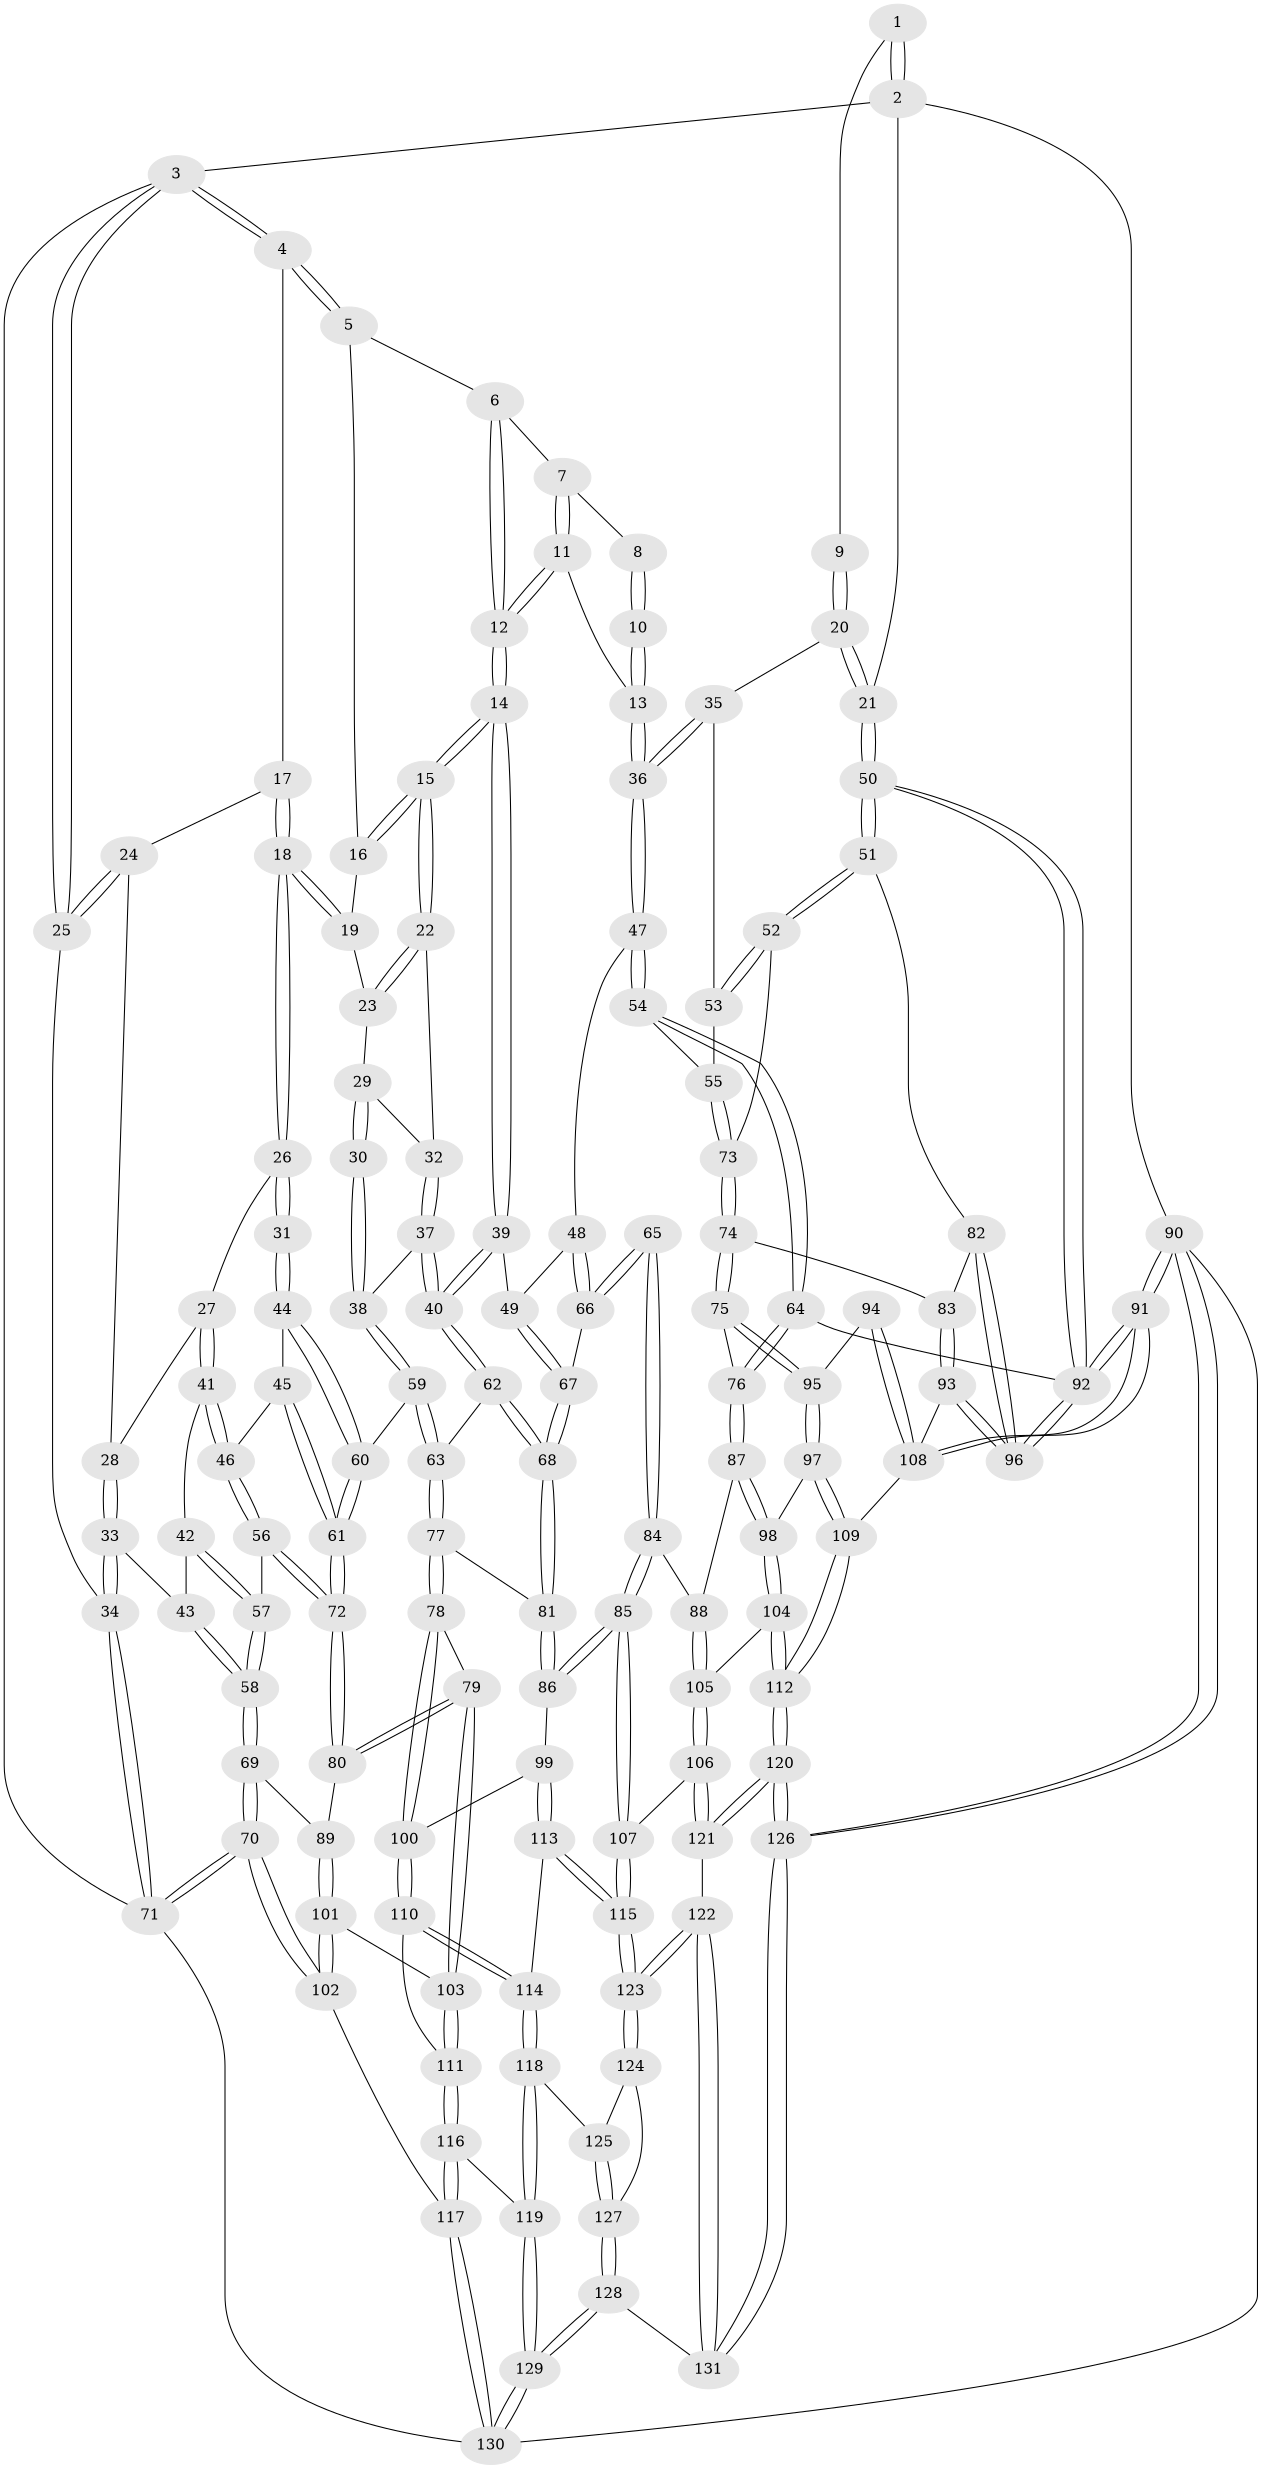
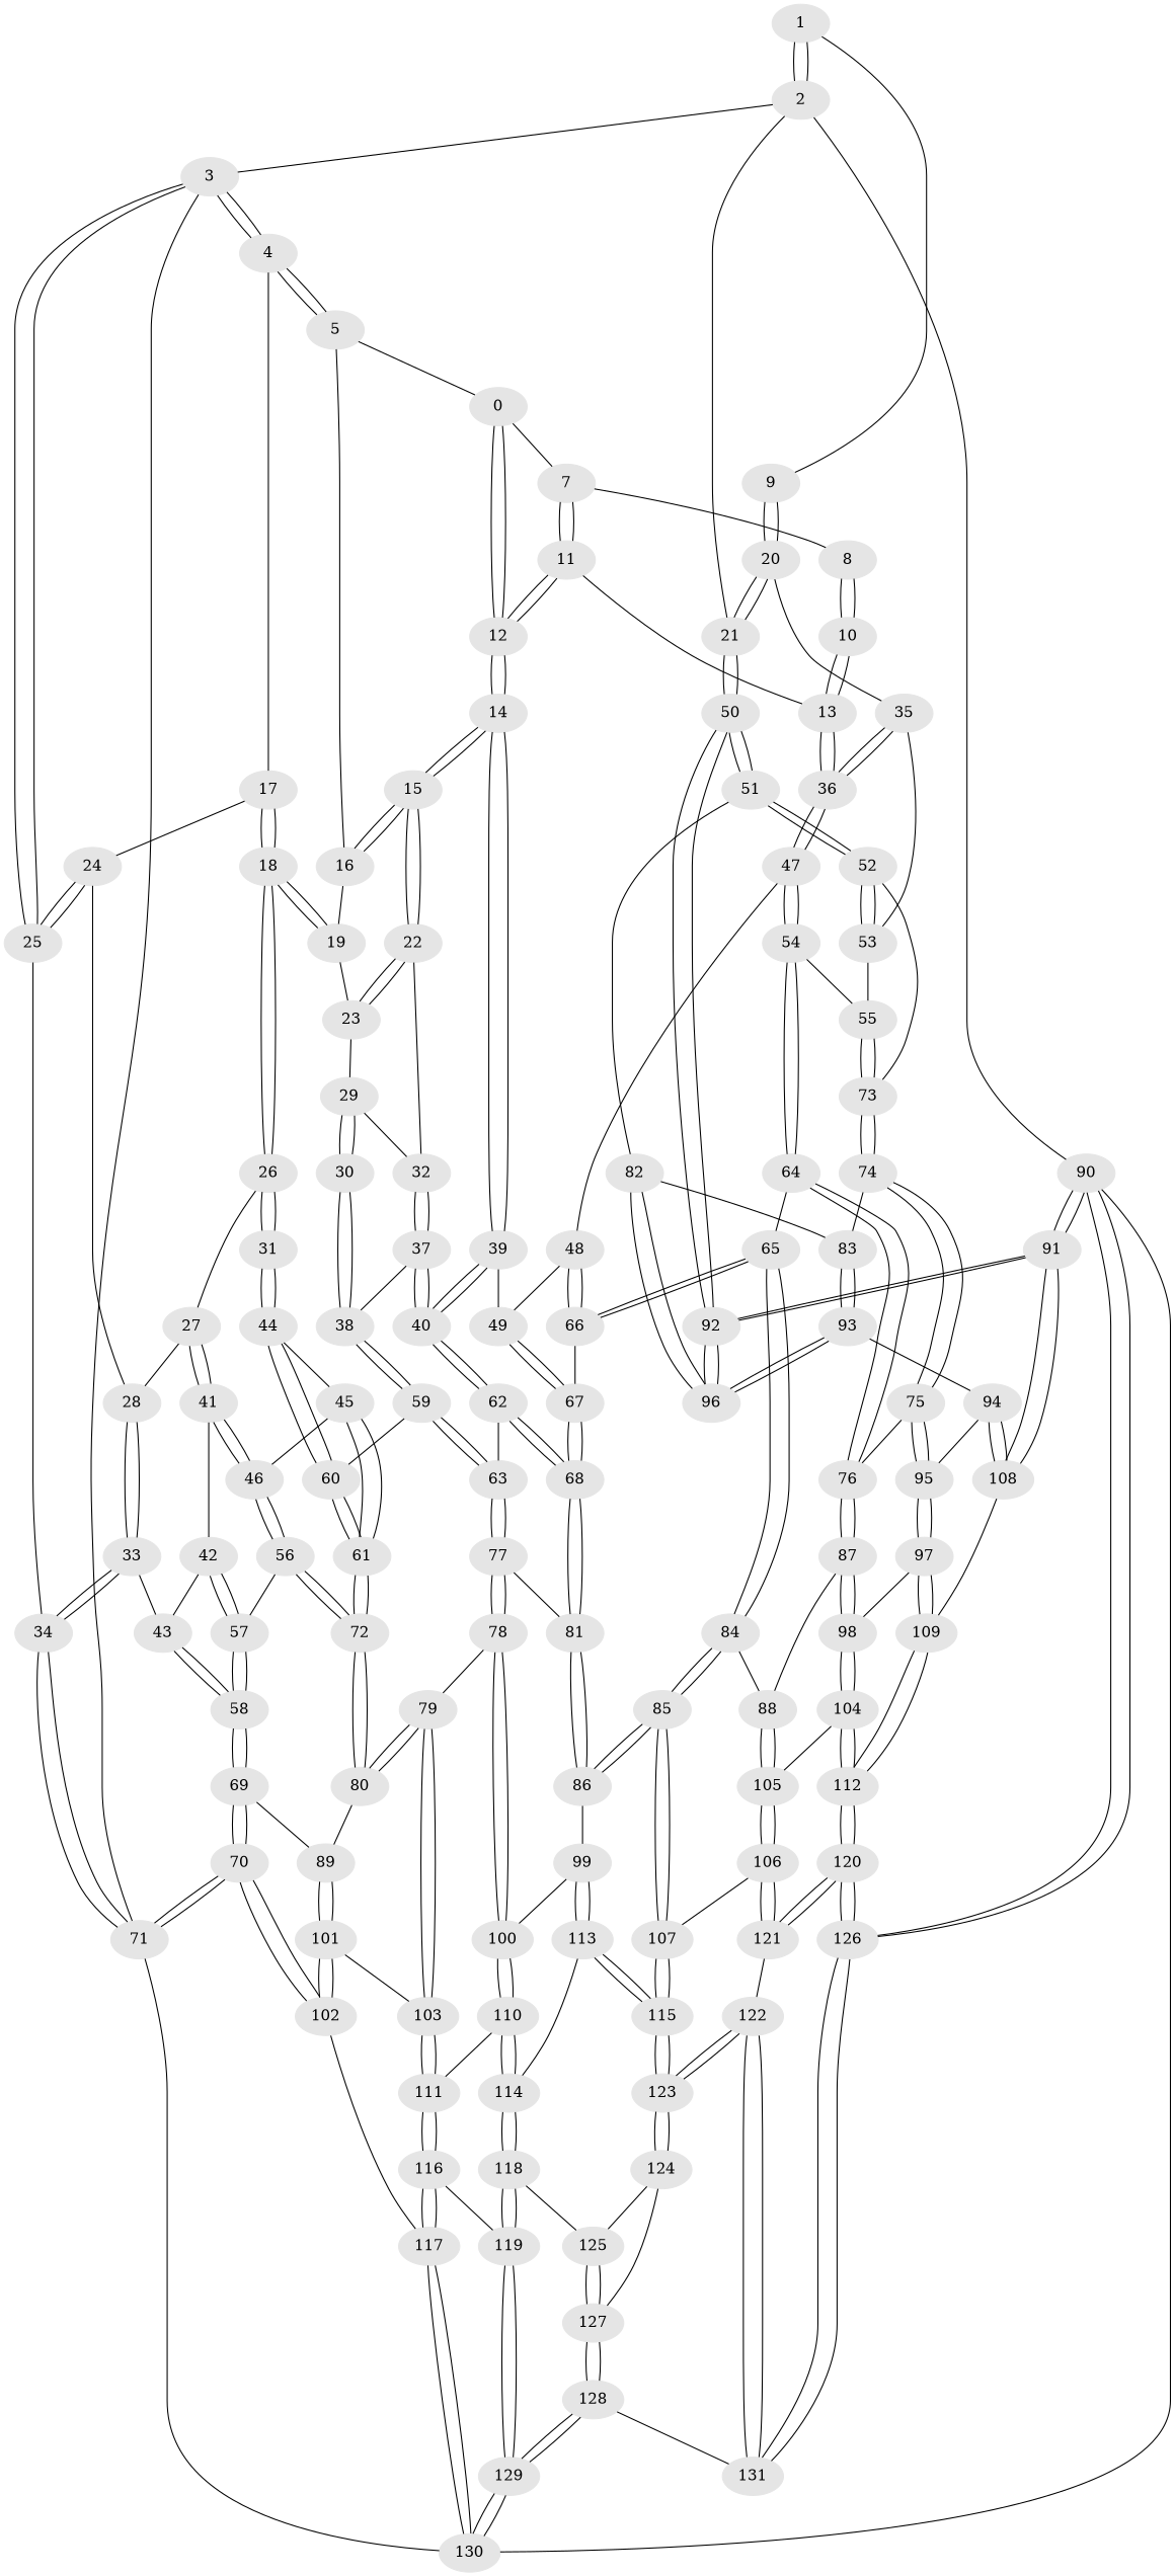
  graph {
    node [color=gray90 style=filled]
    1
    2
    9
    3
    21
    90
    20
    4
    25
    71
    50
    130
    91
    126
    5
    17
    34
-   6
+   6 [label=0]
    16
    18
    24
    7
    12
    19
    8
    11
    14
    10
    13
    35
    36
    15
    39
    47
    22
    40
    49
    23
    32
    26
    28
    27
    31
    29
    53
    51
    92
    37
    30
    33
    41
    44
    42
    46
    43
    38
    59
    45
    60
    58
    55
    48
    54
    62
    63
    67
    68
    57
    56
    69
    61
    72
    66
    64
    52
    82
    96
    73
    83
    74
    65
    76
    80
    70
    89
    77
    81
    78
    84
    87
    85
    88
    86
    102
    101
    117
    75
    95
    93
    97
    98
    79
    100
    103
    110
    111
    99
    94
    107
    105
    115
    113
    104
    106
    108
    131
    109
    112
    114
    116
    120
    121
    122
    123
    118
    119
    125
    124
    129
    127
    128
    1 -- 2
    1 -- 2
    1 -- 9
    2 -- 3
    2 -- 21
    2 -- 90
    9 -- 20
    9 -- 20
    3 -- 4
    3 -- 4
    3 -- 25
    3 -- 25
    3 -- 71
    21 -- 50
    21 -- 50
    90 -- 130
    90 -- 91
    90 -- 91
    90 -- 126
    90 -- 126
    20 -- 21
    20 -- 21
    20 -- 35
    4 -- 5
    4 -- 5
    4 -- 17
    25 -- 34
    71 -- 130
    50 -- 51
    50 -- 51
    50 -- 92
    50 -- 92
    91 -- 92
    91 -- 92
    91 -- 108
    91 -- 108
    126 -- 131
    126 -- 131
    5 -- 6
    5 -- 16
    17 -- 18
    17 -- 18
    17 -- 24
    34 -- 71
    34 -- 71
    6 -- 7
    6 -- 12
    6 -- 12
    16 -- 19
    18 -- 19
    18 -- 19
    18 -- 26
    18 -- 26
    24 -- 25
    24 -- 25
    24 -- 28
    7 -- 8
    7 -- 11
    7 -- 11
    12 -- 14
    12 -- 14
    19 -- 23
    8 -- 10
    8 -- 10
    11 -- 12
    11 -- 12
    11 -- 13
    14 -- 15
    14 -- 15
    14 -- 39
    14 -- 39
    10 -- 13
    10 -- 13
    13 -- 36
    13 -- 36
    35 -- 36
    35 -- 36
    35 -- 53
    36 -- 47
    36 -- 47
    15 -- 16
    15 -- 16
    15 -- 22
    15 -- 22
    39 -- 40
    39 -- 40
    39 -- 49
    47 -- 48
    47 -- 54
    47 -- 54
    22 -- 23
    22 -- 23
    22 -- 32
    40 -- 62
    40 -- 62
    49 -- 67
    49 -- 67
    23 -- 29
    32 -- 37
    32 -- 37
    26 -- 27
    26 -- 31
    26 -- 31
    28 -- 33
    28 -- 33
    27 -- 28
    27 -- 41
    27 -- 41
    31 -- 44
    31 -- 44
    29 -- 32
    29 -- 30
    29 -- 30
    53 -- 55
    51 -- 52
    51 -- 52
    51 -- 82
    92 -- 96
    92 -- 96
    37 -- 40
    37 -- 40
    37 -- 38
    30 -- 38
    30 -- 38
    33 -- 34
    33 -- 34
    33 -- 43
    41 -- 42
    41 -- 46
    41 -- 46
    44 -- 45
    44 -- 60
    44 -- 60
    42 -- 43
    42 -- 57
    42 -- 57
    46 -- 56
    46 -- 56
    43 -- 58
    43 -- 58
    38 -- 59
    38 -- 59
    59 -- 60
    59 -- 63
    59 -- 63
    45 -- 46
    45 -- 61
    45 -- 61
    60 -- 61
    60 -- 61
    58 -- 69
    58 -- 69
    55 -- 73
    55 -- 73
    48 -- 49
    48 -- 66
    48 -- 66
    54 -- 55
    54 -- 64
    54 -- 64
    62 -- 63
    62 -- 68
    62 -- 68
    63 -- 77
    63 -- 77
    67 -- 68
    67 -- 68
    68 -- 81
    68 -- 81
    57 -- 58
    57 -- 58
    56 -- 57
    56 -- 72
    56 -- 72
    69 -- 70
    69 -- 70
    69 -- 89
    61 -- 72
    61 -- 72
    72 -- 80
    72 -- 80
    66 -- 67
-   64 -- 92
+   64 -- 65
    64 -- 76
    64 -- 76
    52 -- 53
    52 -- 53
    52 -- 73
    82 -- 96
    82 -- 96
    82 -- 83
    73 -- 74
    73 -- 74
    83 -- 93
    83 -- 93
    74 -- 83
    74 -- 75
    74 -- 75
    65 -- 66
    65 -- 66
    65 -- 84
    65 -- 84
    76 -- 87
    76 -- 87
    80 -- 89
    70 -- 71
    70 -- 71
    70 -- 102
    70 -- 102
    89 -- 101
    89 -- 101
    77 -- 81
    77 -- 78
    77 -- 78
    81 -- 86
    81 -- 86
    78 -- 79
    78 -- 100
    78 -- 100
    84 -- 85
    84 -- 85
    84 -- 88
    87 -- 88
    87 -- 98
    87 -- 98
    85 -- 86
    85 -- 86
    85 -- 107
    85 -- 107
    88 -- 105
    88 -- 105
    86 -- 99
    102 -- 117
    101 -- 102
    101 -- 102
    101 -- 103
    117 -- 130
    117 -- 130
    75 -- 76
    75 -- 95
    75 -- 95
    95 -- 97
    95 -- 97
    93 -- 96
    93 -- 96
-   93 -- 108
+   93 -- 94
    97 -- 98
    97 -- 109
    97 -- 109
    98 -- 104
    98 -- 104
    79 -- 80
    79 -- 80
    79 -- 103
    79 -- 103
    100 -- 110
    100 -- 110
    103 -- 111
    103 -- 111
    110 -- 111
    110 -- 114
    110 -- 114
    111 -- 116
    111 -- 116
    99 -- 100
    99 -- 113
    99 -- 113
    94 -- 95
    94 -- 108
    94 -- 108
    107 -- 115
    107 -- 115
    105 -- 106
    105 -- 106
    115 -- 123
    115 -- 123
    113 -- 115
    113 -- 115
    113 -- 114
    104 -- 105
    104 -- 112
    104 -- 112
    106 -- 107
    106 -- 121
    106 -- 121
    108 -- 109
    109 -- 112
    109 -- 112
    112 -- 120
    112 -- 120
    114 -- 118
    114 -- 118
    116 -- 117
    116 -- 117
    116 -- 119
    120 -- 126
    120 -- 126
    120 -- 121
    120 -- 121
    121 -- 122
    122 -- 131
    122 -- 131
    122 -- 123
    122 -- 123
    123 -- 124
    123 -- 124
    118 -- 119
    118 -- 119
    118 -- 125
    119 -- 129
    119 -- 129
    125 -- 127
    125 -- 127
    124 -- 125
    124 -- 127
    129 -- 130
    129 -- 130
    127 -- 128
    127 -- 128
    128 -- 131
    128 -- 129
    128 -- 129
  }
